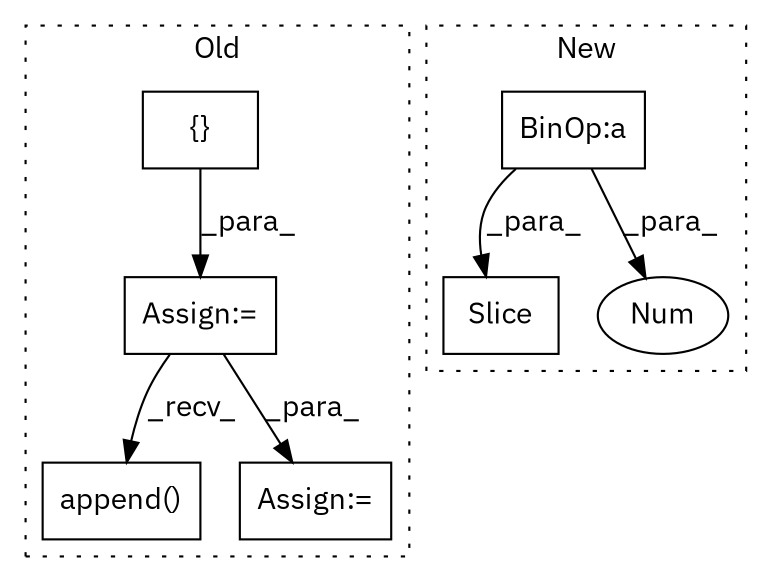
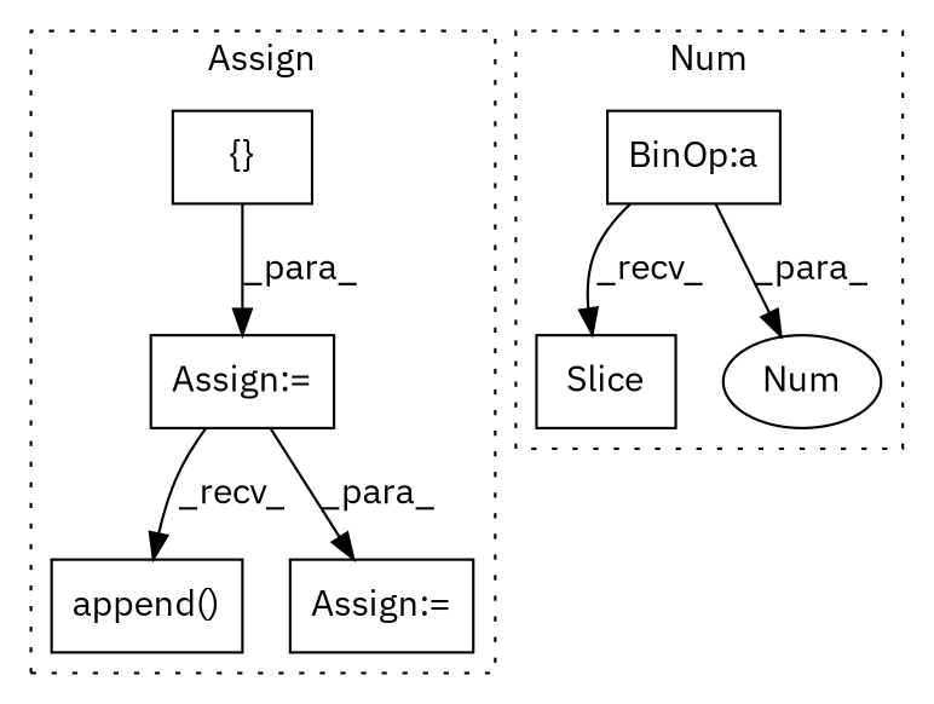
  digraph {
    fontname="IBM Plex Sans"
    node [a=68 fontname="IBM Plex Sans" l=3 shape=box]
    edge [fontname="IBM Plex Sans"]
    n1 [a=75 l="25,1" label="append()" s="11630,11664"]
    n2 [a=59 l="2,1" label="{}" s="10962,10962"]
    n3 [label="Assign:=" s=10959]
    n4 [label="Assign:=" s=12777]
    n5 [a=80 l=6 label=Slice s=12795]
    n6 [a=82 l=1 label="BinOp:a" s=12799]
    n7 [a=76 l=1 label=Num s=12800 shape=ellipse]
    subgraph cluster_1 {
-     label=Old
+     label=Assign
      style=dotted
      n1
      n2
      n3
      n4
    }
    subgraph cluster_2 {
-     label=New
+     label=Num
      style=dotted
      n5
      n6
      n7
    }
    n2 -> n3 [label=_para_]
    n3 -> n1 [label=_recv_]
    n3 -> n4 [label=_para_]
-   n6 -> n5 [label=_para_]
+   n6 -> n5 [label=_recv_]
    n6 -> n7 [label=_para_]
  }
